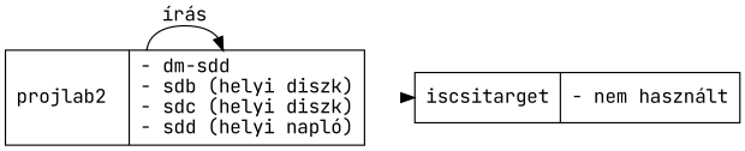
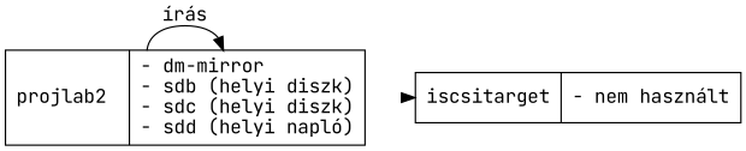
  digraph {
    rankdir=LR
    fontname="JetBrains Mono"
    node [shape=record fontname="JetBrains Mono"]
    edge [fontname="JetBrains Mono"]
-   n1 [label="{projlab2 \l|- dm-sdd\l- sdb (helyi diszk)\l- sdc (helyi diszk)\l- sdd (helyi napló)\l}"]
+   n1 [label="{projlab2 \l|- dm-mirror\l- sdb (helyi diszk)\l- sdc (helyi diszk)\l- sdd (helyi napló)\l}"]
    n2 [label="{iscsitarget\l|- nem használt}"]
    n1 -> n1 [label="írás"]
    n1 -> n2 [style=invisible]
  }
